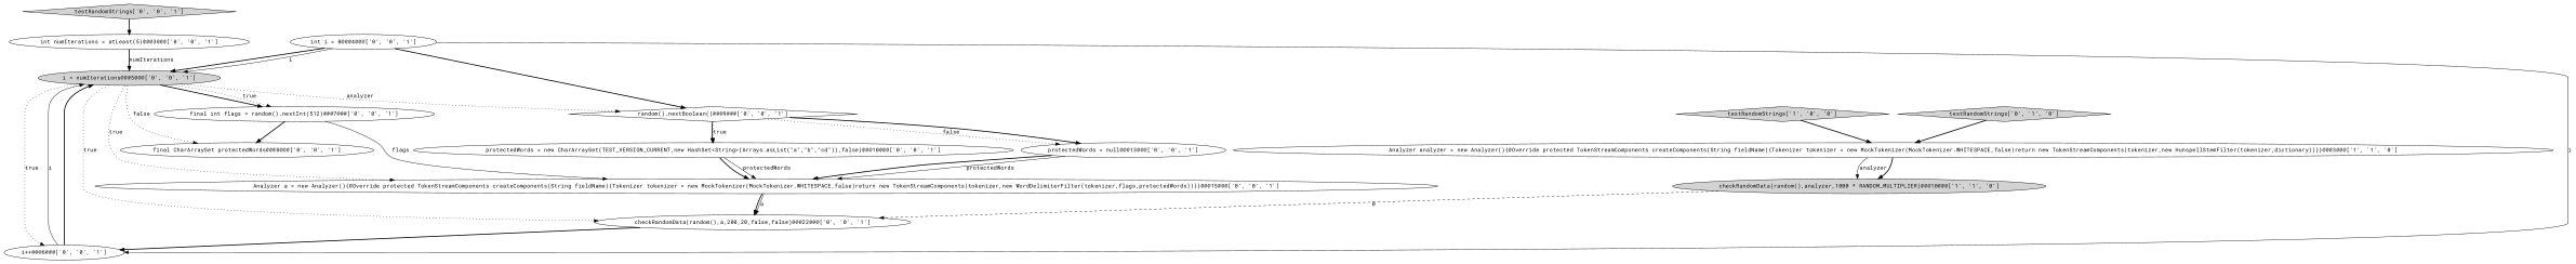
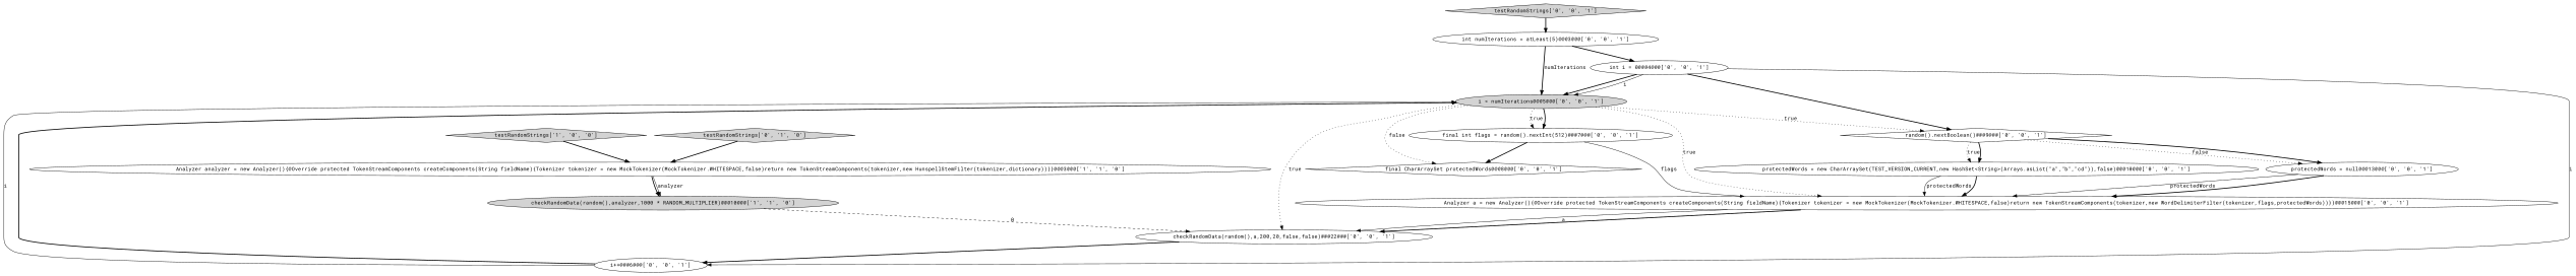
  digraph {
    fontname="Roboto Mono"
    node [fillcolor=white fontname="Roboto Mono" shape=ellipse style=filled]
    edge [fontname="Roboto Mono" style=bold]
    n1 [fillcolor=lightgray label="i < numIterations@@@5@@@['0', '0', '1']"]
    n2 [label="final int flags = random().nextInt(512)@@@7@@@['0', '0', '1']"]
    n3 [label="i++@@@6@@@['0', '0', '1']"]
-   n4 [label="final CharArraySet protectedWords@@@8@@@['0', '0', '1']"]
+   n4 [label="final CharArraySet protectedWords@@@8@@@['0', '0', '1']" shape=diamond]
    n5 [label="Analyzer a = new Analyzer(){@Override protected TokenStreamComponents createComponents(String fieldName){Tokenizer tokenizer = new MockTokenizer(MockTokenizer.WHITESPACE,false)return new TokenStreamComponents(tokenizer,new WordDelimiterFilter(tokenizer,flags,protectedWords))}}@@@15@@@['0', '0', '1']"]
    n6 [label="random().nextBoolean()@@@9@@@['0', '0', '1']" shape=diamond]
    n7 [label="checkRandomData(random(),a,200,20,false,false)@@@22@@@['0', '0', '1']"]
    n8 [label="protectedWords = null@@@13@@@['0', '0', '1']"]
    n9 [label="protectedWords = new CharArraySet(TEST_VERSION_CURRENT,new HashSet<String>(Arrays.asList(\"a\",\"b\",\"cd\")),false)@@@10@@@['0', '0', '1']"]
    n10 [fillcolor=lightgray label="testRandomStrings['0', '0', '1']" shape=diamond]
    n11 [label="int numIterations = atLeast(5)@@@3@@@['0', '0', '1']"]
    n12 [label="int i = 0@@@4@@@['0', '0', '1']"]
    n13 [label="Analyzer analyzer = new Analyzer(){@Override protected TokenStreamComponents createComponents(String fieldName){Tokenizer tokenizer = new MockTokenizer(MockTokenizer.WHITESPACE,false)return new TokenStreamComponents(tokenizer,new HunspellStemFilter(tokenizer,dictionary))}}@@@3@@@['1', '1', '0']"]
    n14 [fillcolor=lightgray label="checkRandomData(random(),analyzer,1000 * RANDOM_MULTIPLIER)@@@10@@@['1', '1', '0']"]
    n15 [fillcolor=lightgray label="testRandomStrings['0', '1', '0']" shape=diamond]
    n16 [fillcolor=lightgray label="testRandomStrings['1', '0', '0']" shape=diamond]
    n1 -> n2
    n1 -> n2 [label=true style=dotted]
-   n1 -> n3 [label=true style=dotted]
    n1 -> n4 [label=false style=dotted]
    n1 -> n5 [label=true style=dotted]
-   n1 -> n6 [label=analyzer style=dotted]
+   n1 -> n6 [label=true style=dotted]
    n1 -> n7 [label=true style=dotted]
    n2 -> n4
    n2 -> n5 [label=flags style=solid]
    n3 -> n1 [label=i style=solid]
    n3 -> n1
    n5 -> n7
    n5 -> n7 [label=a style=solid]
    n6 -> n8 [label=false style=dotted]
    n6 -> n8
    n6 -> n9 [label=true style=dotted]
    n6 -> n9
    n7 -> n3
    n8 -> n5 [label=protectedWords style=solid]
    n8 -> n5
    n9 -> n5 [label=protectedWords style=solid]
    n9 -> n5
    n10 -> n11
    n11 -> n1 [label=numIterations]
+   n11 -> n12
    n12 -> n1
    n12 -> n1 [label=i style=solid]
    n12 -> n3 [label=i style=solid]
    n12 -> n6
    n13 -> n14 [label=analyzer style=solid]
    n13 -> n14
    n14 -> n7 [label=0 style=dashed]
    n15 -> n13
    n16 -> n13
  }
